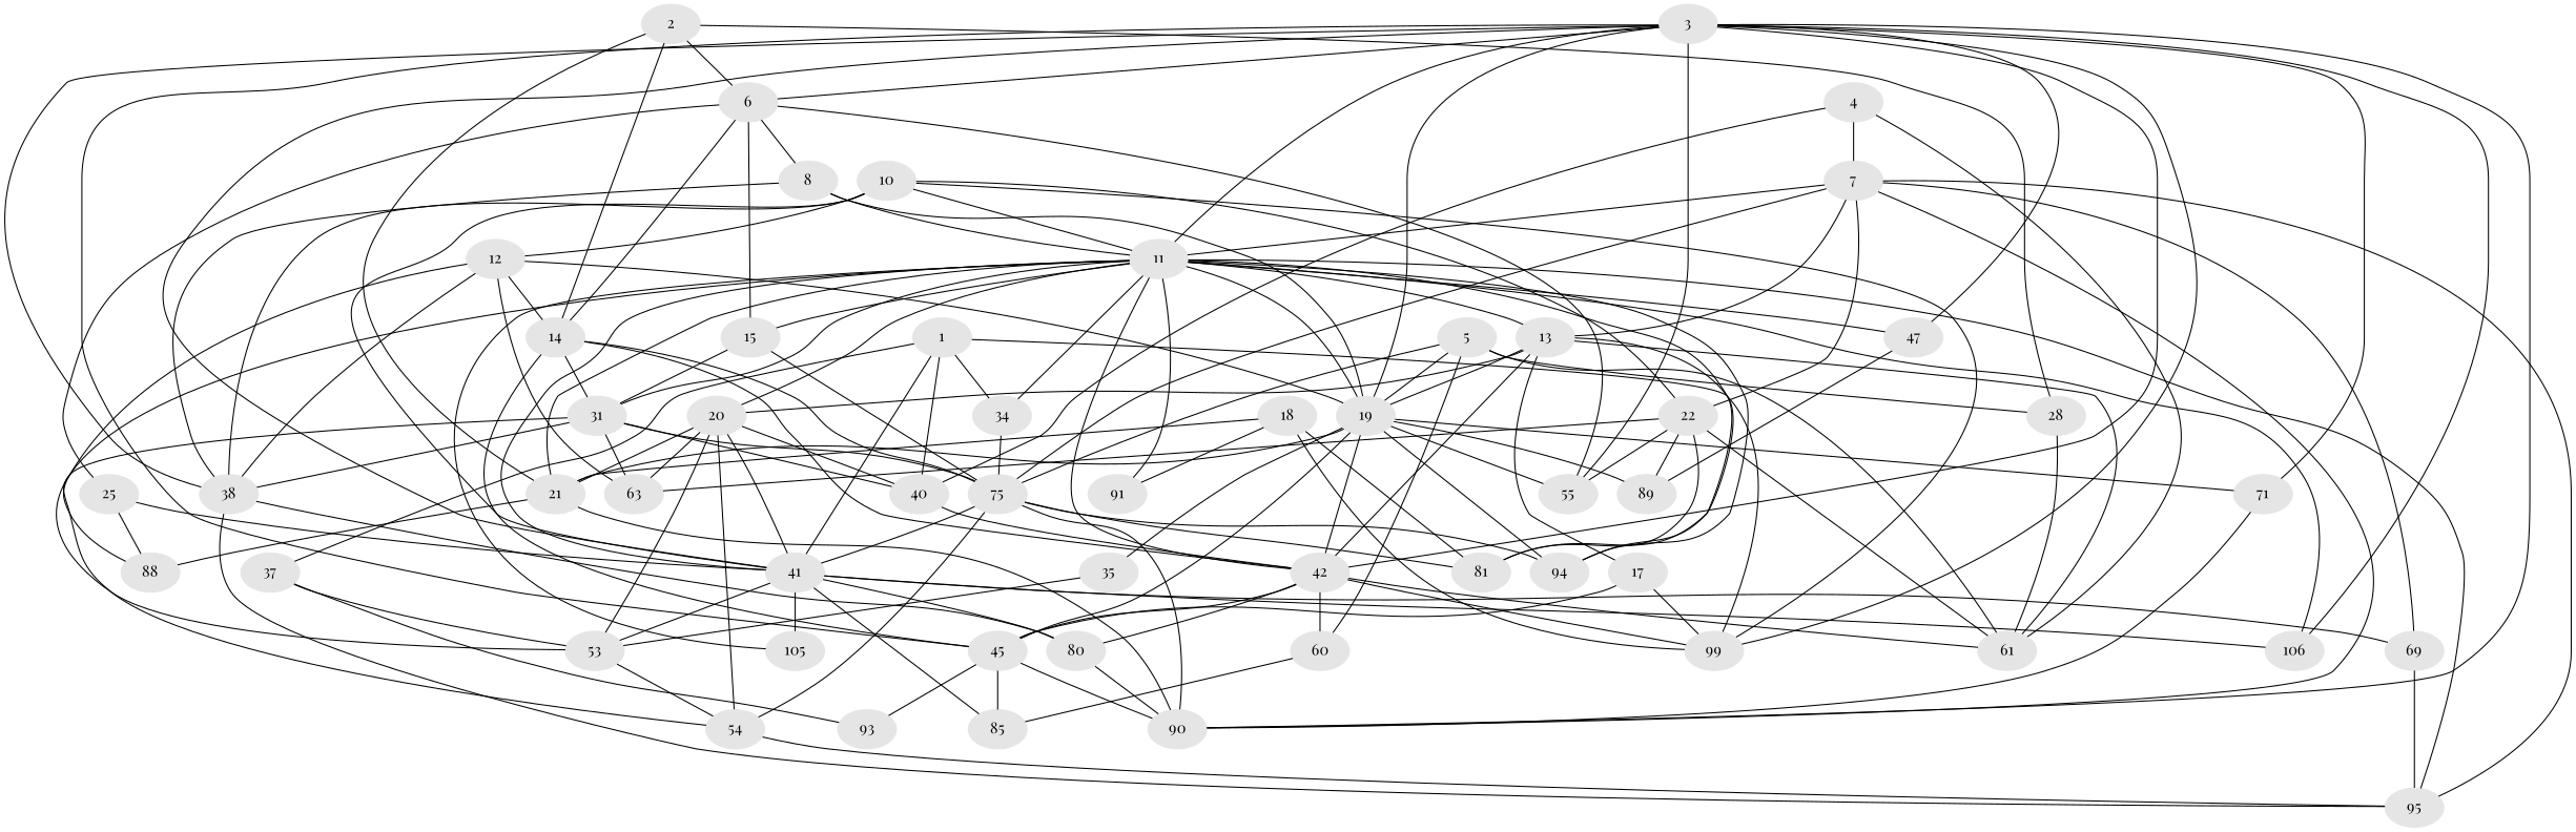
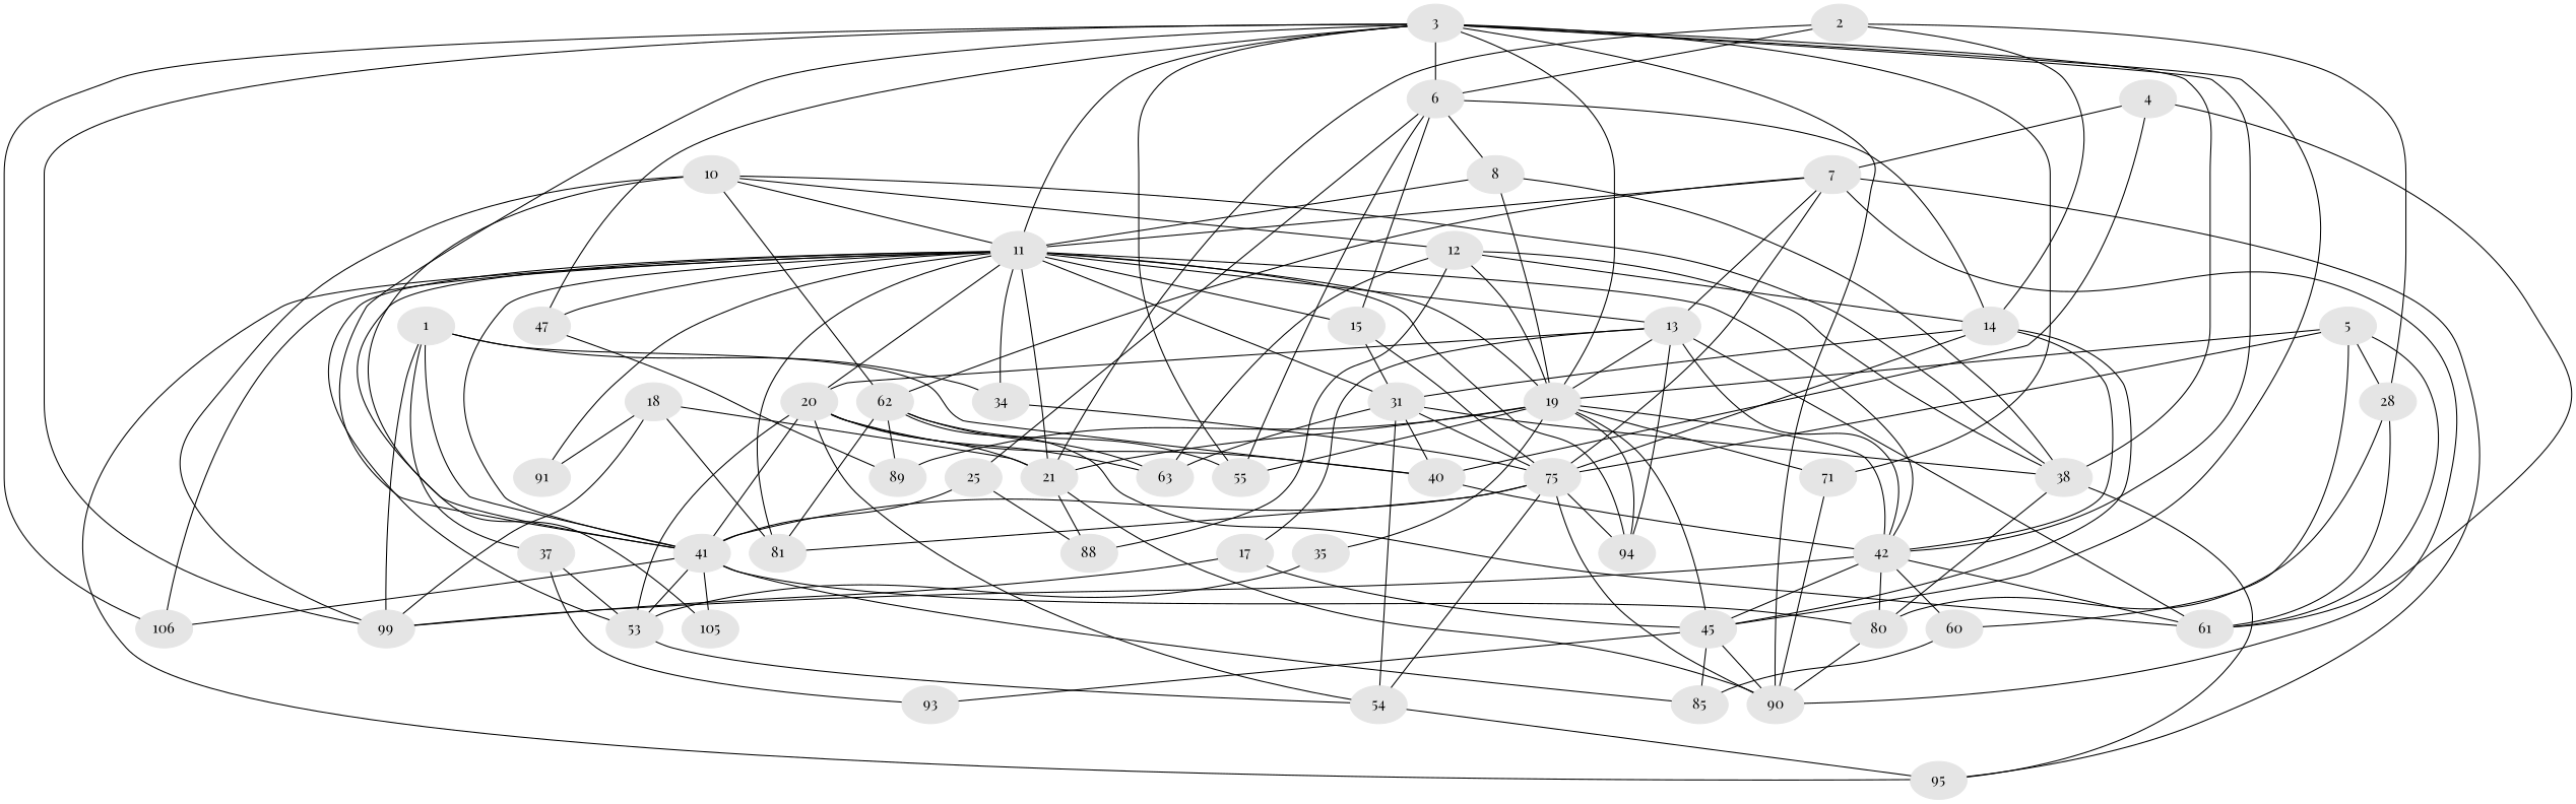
  graph {
    fontname="Playfair Display"
    node [color=gray90 fontname="Playfair Display" style=filled]
    edge [fontname="Playfair Display"]
    1 [super="+44"]
    34
    37
    40 [super="+52"]
    41 [super="+58"]
    99
    75 [super="+109"]
    53
    93
    42 [super="+82+50"]
    106
-   69
    105
    80 [super="+104"]
    85
    2 [super="+27"]
    6 [super="+62+74"]
    14 [super="+78+102"]
    21 [super="+83+32"]
    28 [super="+72"]
    55
    8 [super="+16"]
    15 [super="+67"]
    25
    45 [super="+110+103"]
    31 [super="+65"]
    90 [super="+96"]
    88
    61 [super="+108"]
    3 [super="+73+26+9"]
    11 [super="+92+24"]
    19 [super="+36+39+23"]
    38 [super="+79+70"]
    47
    71
    13 [super="+68+48+98"]
    95
    20 [super="+57+87"]
    81
    91
    94
    35
    89
    60
    4 [super="+64"]
    7 [super="+29"]
-   22 [super="+76+30"]
+   22 [super="+76+30" label=62]
    5
    17
    63
    10 [super="+46"]
    12 [super="+33"]
    54 [super="+56"]
    18
    1 -- 34
    1 -- 37
    1 -- 40
    1 -- 41
    1 -- 99
    34 -- 75
    37 -- 53
    37 -- 93
    40 -- 42
    41 -- 53
    41 -- 106
-   41 -- 69
    41 -- 105
    41 -- 80
    41 -- 85
    75 -- 41
    75 -- 90
    75 -- 81
    75 -- 94
    53 -- 54
    42 -- 99
    42 -- 80
    42 -- 45
    42 -- 61
    42 -- 60
-   69 -- 95
    80 -- 90
    2 -- 6
    2 -- 14
    2 -- 21
    2 -- 28
    6 -- 14
    6 -- 55
    6 -- 8
    6 -- 15
    6 -- 25
    14 -- 75 [weight=2]
    14 -- 42
    14 -- 45
    14 -- 31
    21 -- 90
    21 -- 88
+   28 -- 80
    28 -- 61
    8 -- 11
    8 -- 19
    8 -- 38
    15 -- 75
    15 -- 31
    25 -- 41
    25 -- 88
    45 -- 93
    45 -- 85
    45 -- 90
    31 -- 40 [weight=2]
    31 -- 75
    31 -- 38
    31 -- 63
    31 -- 54
    3 -- 41
    3 -- 99
    3 -- 42
    3 -- 106
    3 -- 6
    3 -- 55
    3 -- 45
    3 -- 90
    3 -- 11
    3 -- 19
    3 -- 38
    3 -- 47
    3 -- 71
    11 -- 34
    11 -- 41
    11 -- 53
    11 -- 42
    11 -- 106
    11 -- 105
    11 -- 21
    11 -- 15
    11 -- 31
    11 -- 19 [weight=3]
    11 -- 47
    11 -- 13
    11 -- 95
    11 -- 20
    11 -- 81
    11 -- 91
    11 -- 94
    19 -- 42
    19 -- 21
    19 -- 55
    19 -- 45
    19 -- 71
    19 -- 94
    19 -- 35
    19 -- 89
    38 -- 80
    38 -- 95
    47 -- 89
    71 -- 90
    13 -- 42
    13 -- 61
    13 -- 19 [weight=2]
    13 -- 20
    13 -- 94
    13 -- 17
    20 -- 40
    20 -- 41
    20 -- 53
    20 -- 21
    20 -- 63
    20 -- 54
    35 -- 53
    60 -- 85
    4 -- 40
    4 -- 61
    4 -- 7
    7 -- 75
-   7 -- 69
    7 -- 90
    7 -- 11
    7 -- 13
    7 -- 95
    7 -- 22
    22 -- 55
    22 -- 61
    22 -- 81
    22 -- 89
    22 -- 63
    5 -- 75
    5 -- 28
    5 -- 61
    5 -- 19
    5 -- 60
    17 -- 99
    17 -- 45
    10 -- 41 [weight=2]
    10 -- 99
    10 -- 11
    10 -- 38
    10 -- 22
    10 -- 12
    12 -- 14
    12 -- 88 [weight=2]
    12 -- 19
    12 -- 38
    12 -- 63
    54 -- 75
    54 -- 95
    18 -- 99
    18 -- 21
    18 -- 81
    18 -- 91
  }
